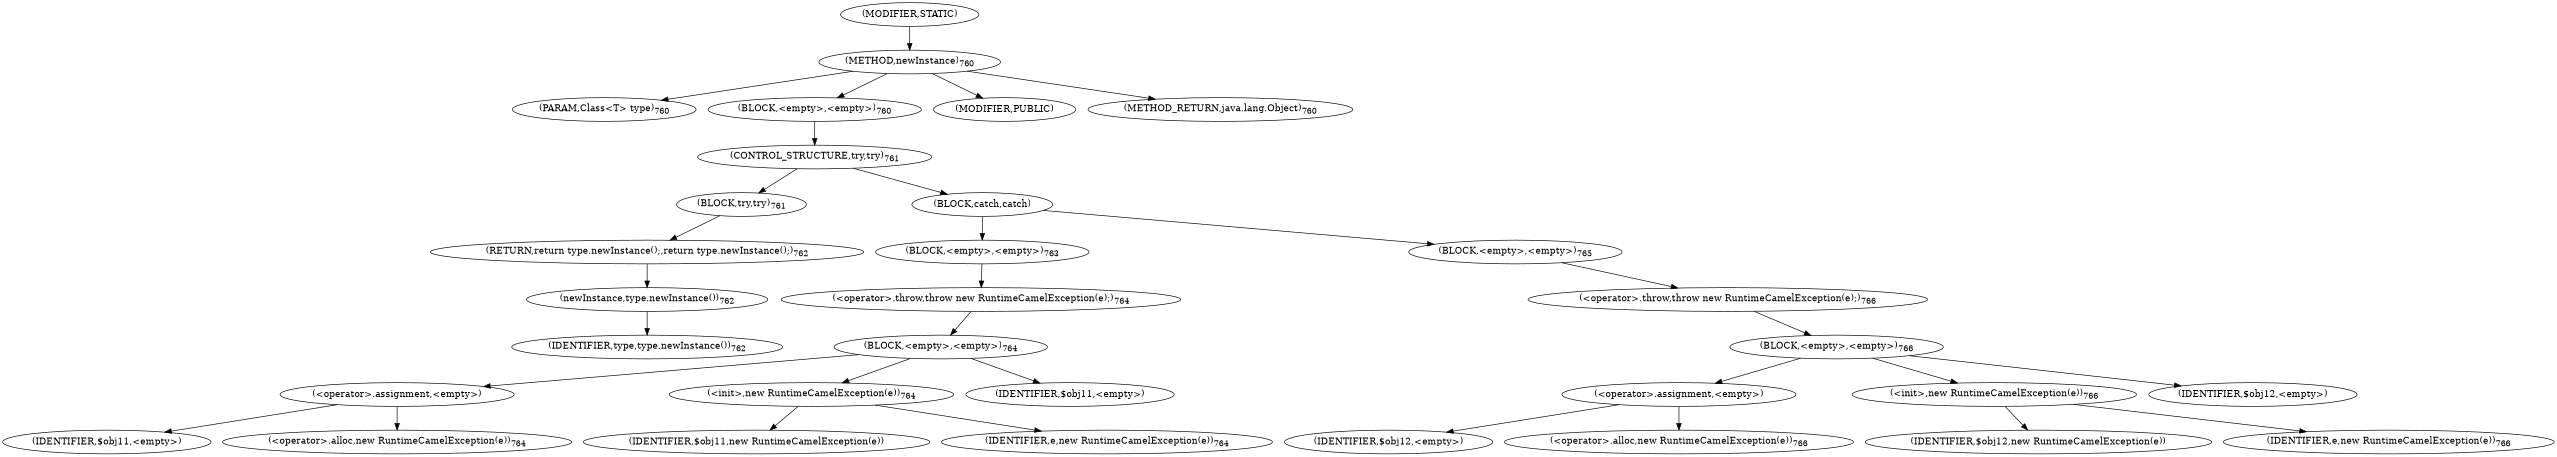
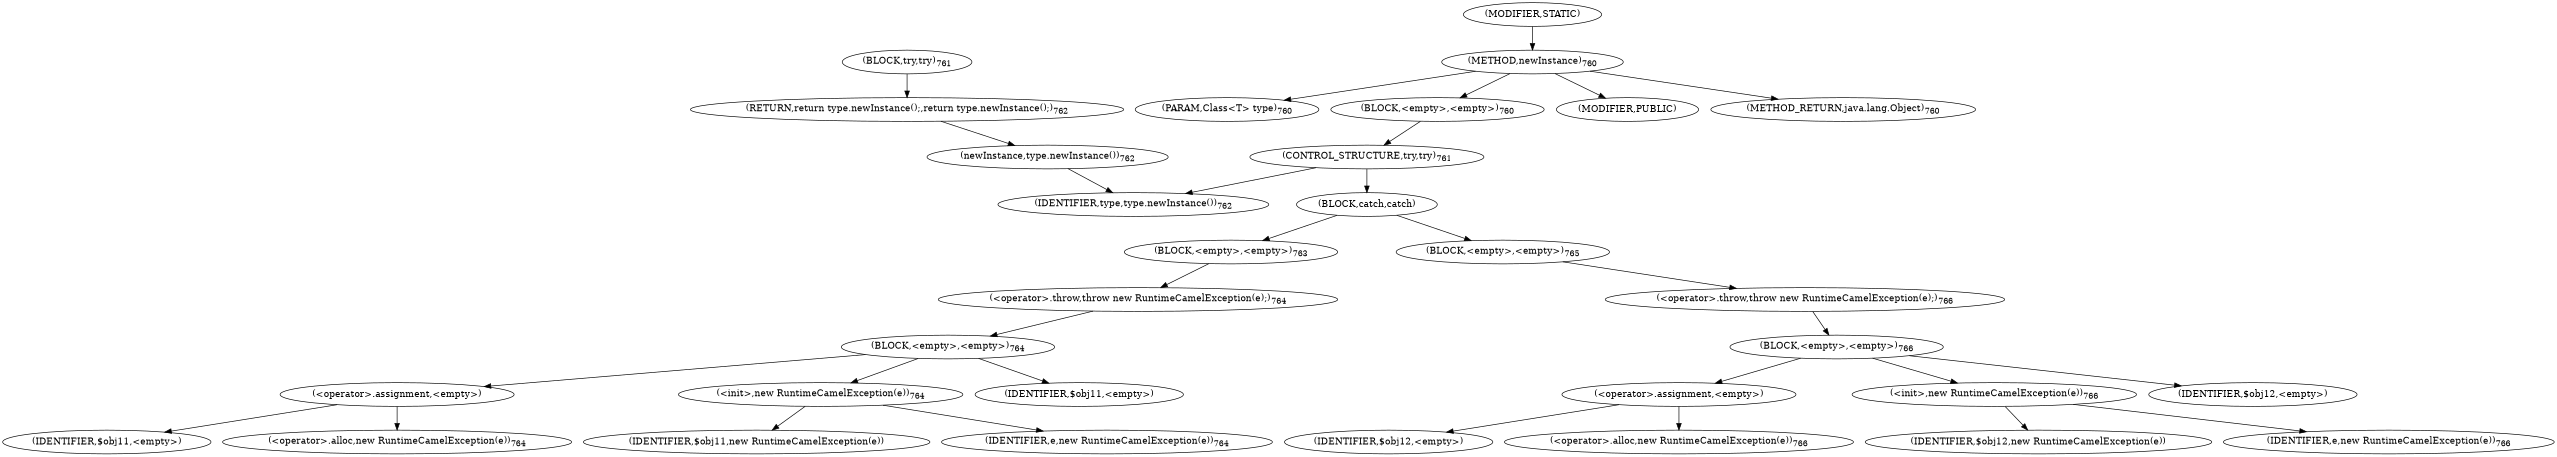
  digraph {
    n1 [label=<(METHOD,newInstance)<SUB>760</SUB>>]
    n2 [label=<(PARAM,Class&lt;T&gt; type)<SUB>760</SUB>>]
    n3 [label=<(BLOCK,&lt;empty&gt;,&lt;empty&gt;)<SUB>760</SUB>>]
    n4 [label=<(MODIFIER,PUBLIC)>]
    n5 [label=<(METHOD_RETURN,java.lang.Object)<SUB>760</SUB>>]
    n6 [label=<(CONTROL_STRUCTURE,try,try)<SUB>761</SUB>>]
    n7 [label=<(MODIFIER,STATIC)>]
    n8 [label=<(BLOCK,try,try)<SUB>761</SUB>>]
    n9 [label=<(BLOCK,catch,catch)>]
    n10 [label=<(RETURN,return type.newInstance();,return type.newInstance();)<SUB>762</SUB>>]
    n11 [label=<(BLOCK,&lt;empty&gt;,&lt;empty&gt;)<SUB>763</SUB>>]
    n12 [label=<(BLOCK,&lt;empty&gt;,&lt;empty&gt;)<SUB>765</SUB>>]
    n13 [label=<(newInstance,type.newInstance())<SUB>762</SUB>>]
    n14 [label=<(IDENTIFIER,type,type.newInstance())<SUB>762</SUB>>]
    n15 [label=<(&lt;operator&gt;.throw,throw new RuntimeCamelException(e);)<SUB>764</SUB>>]
    n16 [label=<(&lt;operator&gt;.throw,throw new RuntimeCamelException(e);)<SUB>766</SUB>>]
    n17 [label=<(BLOCK,&lt;empty&gt;,&lt;empty&gt;)<SUB>764</SUB>>]
    n18 [label=<(&lt;operator&gt;.assignment,&lt;empty&gt;)>]
    n19 [label=<(&lt;init&gt;,new RuntimeCamelException(e))<SUB>764</SUB>>]
    n20 [label=<(IDENTIFIER,$obj11,&lt;empty&gt;)>]
    n21 [label=<(IDENTIFIER,$obj11,&lt;empty&gt;)>]
    n22 [label=<(&lt;operator&gt;.alloc,new RuntimeCamelException(e))<SUB>764</SUB>>]
    n23 [label=<(IDENTIFIER,$obj11,new RuntimeCamelException(e))>]
    n24 [label=<(IDENTIFIER,e,new RuntimeCamelException(e))<SUB>764</SUB>>]
    n25 [label=<(BLOCK,&lt;empty&gt;,&lt;empty&gt;)<SUB>766</SUB>>]
    n26 [label=<(&lt;operator&gt;.assignment,&lt;empty&gt;)>]
    n27 [label=<(&lt;init&gt;,new RuntimeCamelException(e))<SUB>766</SUB>>]
    n28 [label=<(IDENTIFIER,$obj12,&lt;empty&gt;)>]
    n29 [label=<(IDENTIFIER,$obj12,&lt;empty&gt;)>]
    n30 [label=<(&lt;operator&gt;.alloc,new RuntimeCamelException(e))<SUB>766</SUB>>]
    n31 [label=<(IDENTIFIER,$obj12,new RuntimeCamelException(e))>]
    n32 [label=<(IDENTIFIER,e,new RuntimeCamelException(e))<SUB>766</SUB>>]
    n1 -> n2
    n1 -> n3
    n1 -> n4
    n1 -> n5
    n3 -> n6
-   n6 -> n8
+   n6 -> n14
    n6 -> n9
    n7 -> n1
    n8 -> n10
    n9 -> n11
    n9 -> n12
    n10 -> n13
    n11 -> n15
    n12 -> n16
    n13 -> n14
    n15 -> n17
    n16 -> n25
    n17 -> n18
    n17 -> n19
    n17 -> n20
    n18 -> n21
    n18 -> n22
    n19 -> n23
    n19 -> n24
    n25 -> n26
    n25 -> n27
    n25 -> n28
    n26 -> n29
    n26 -> n30
    n27 -> n31
    n27 -> n32
  }
